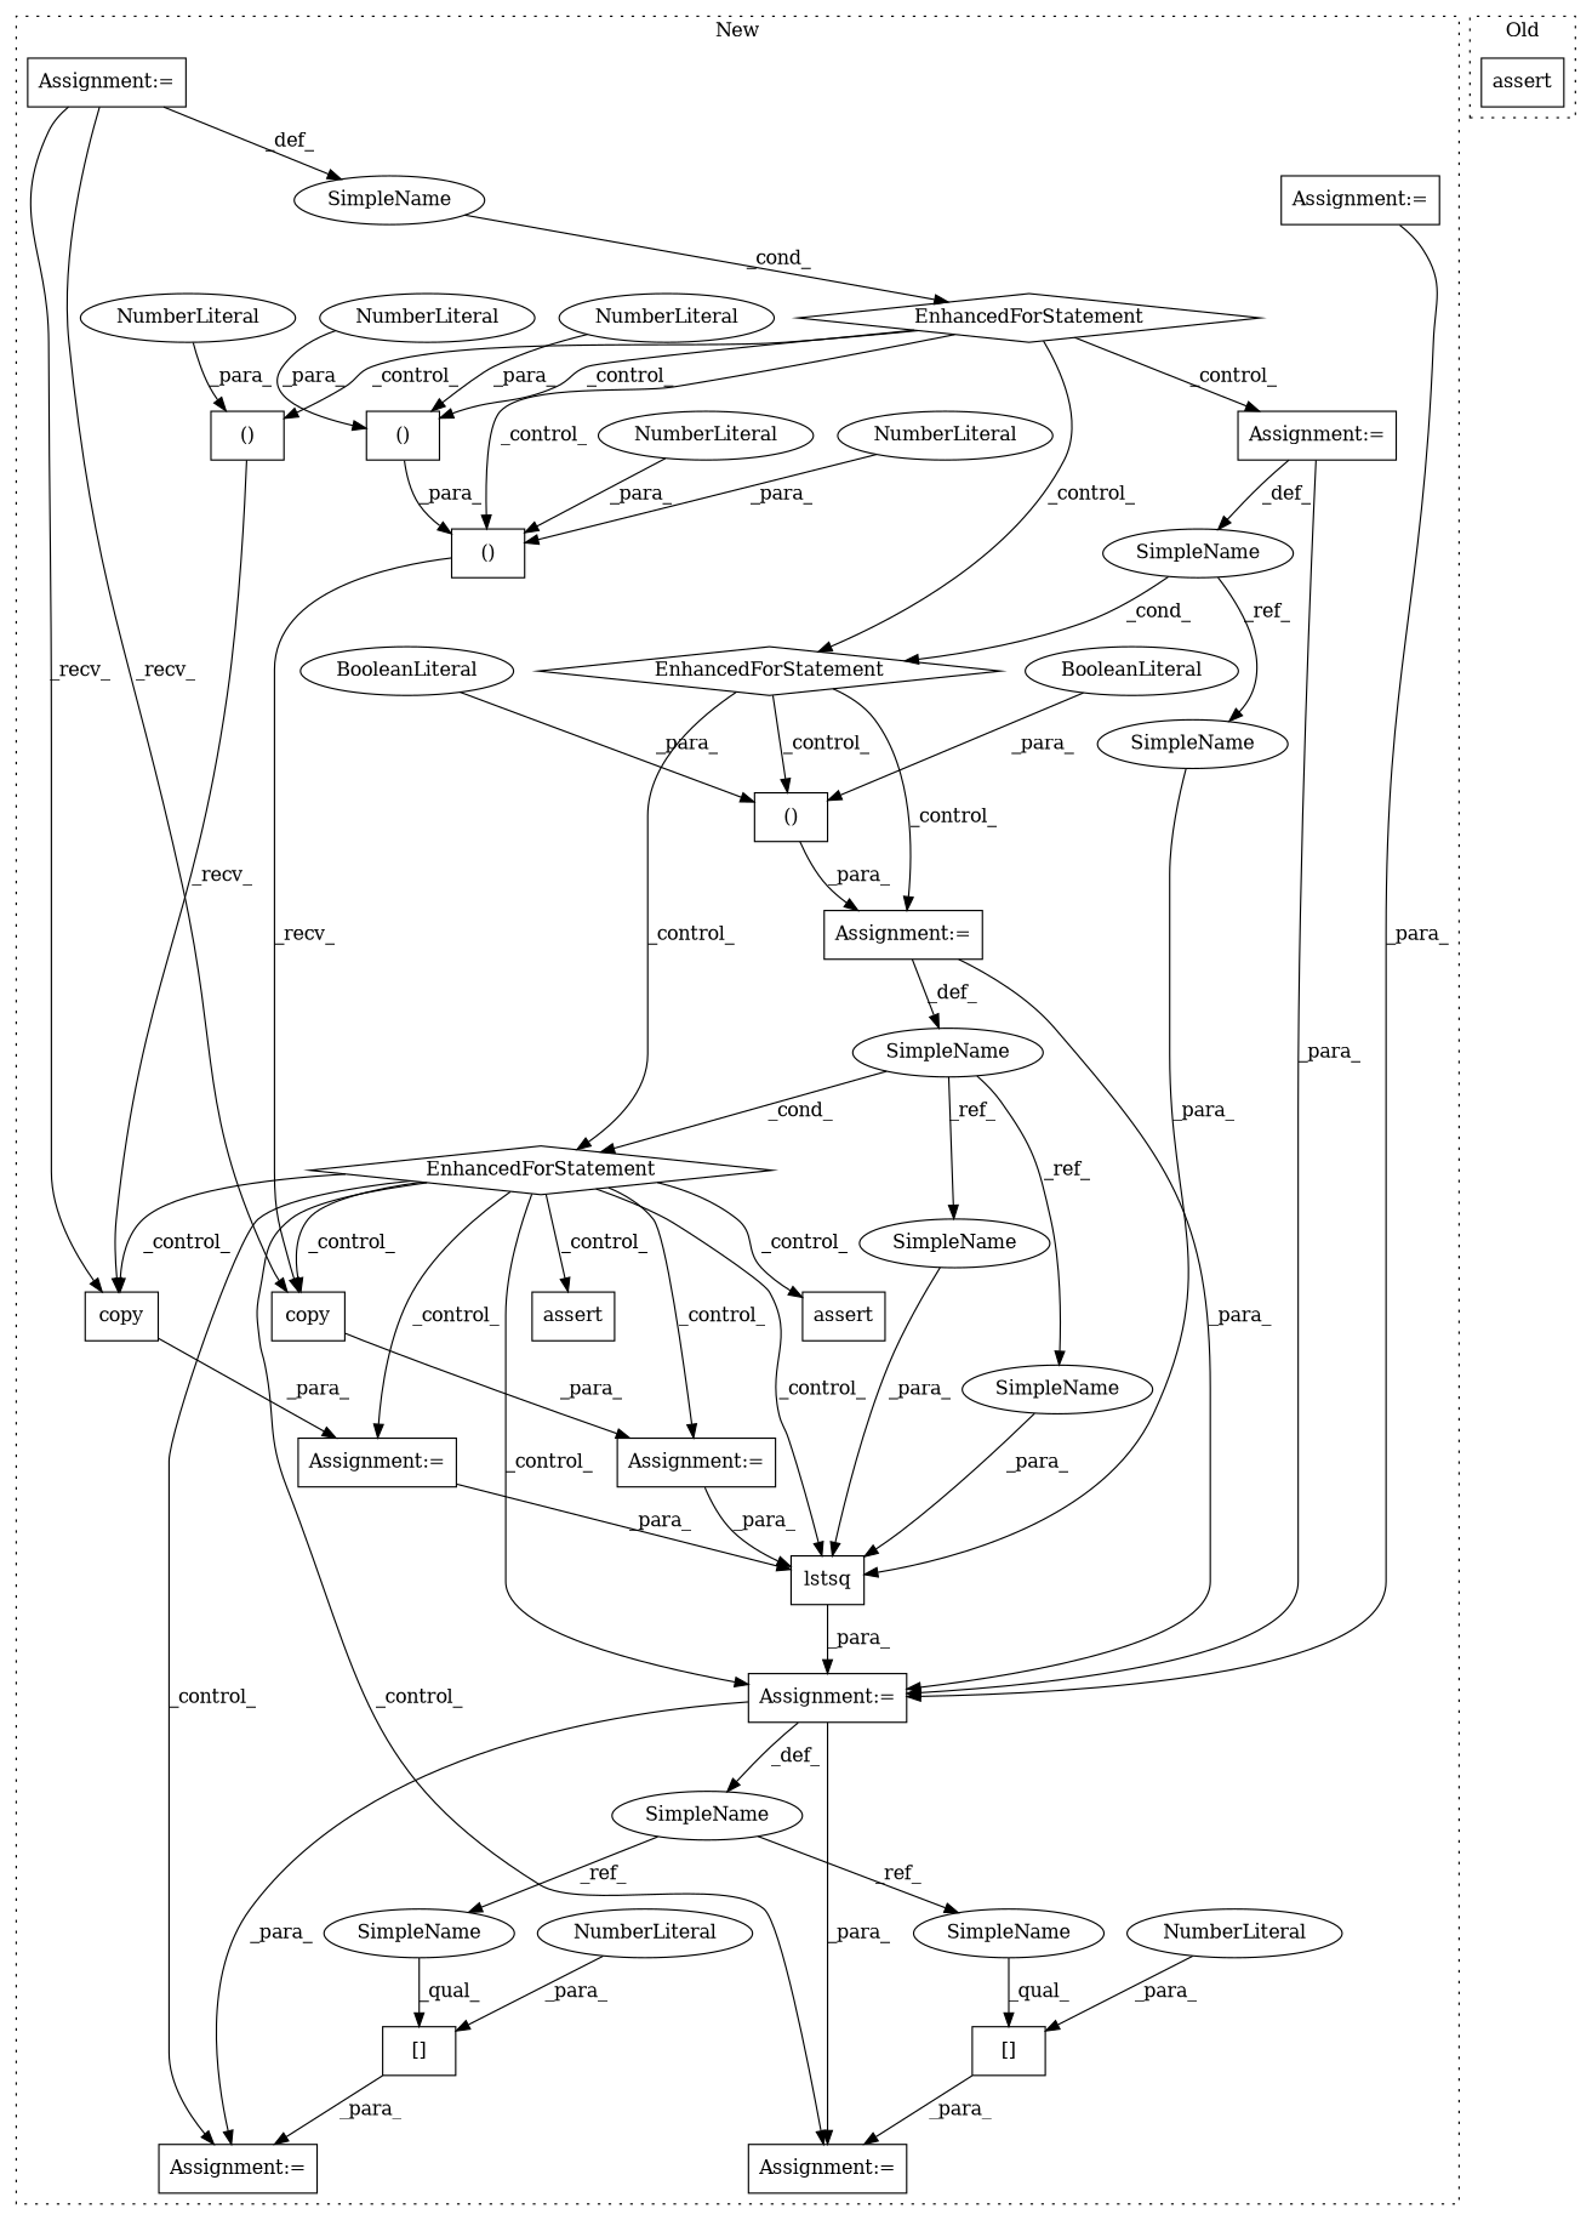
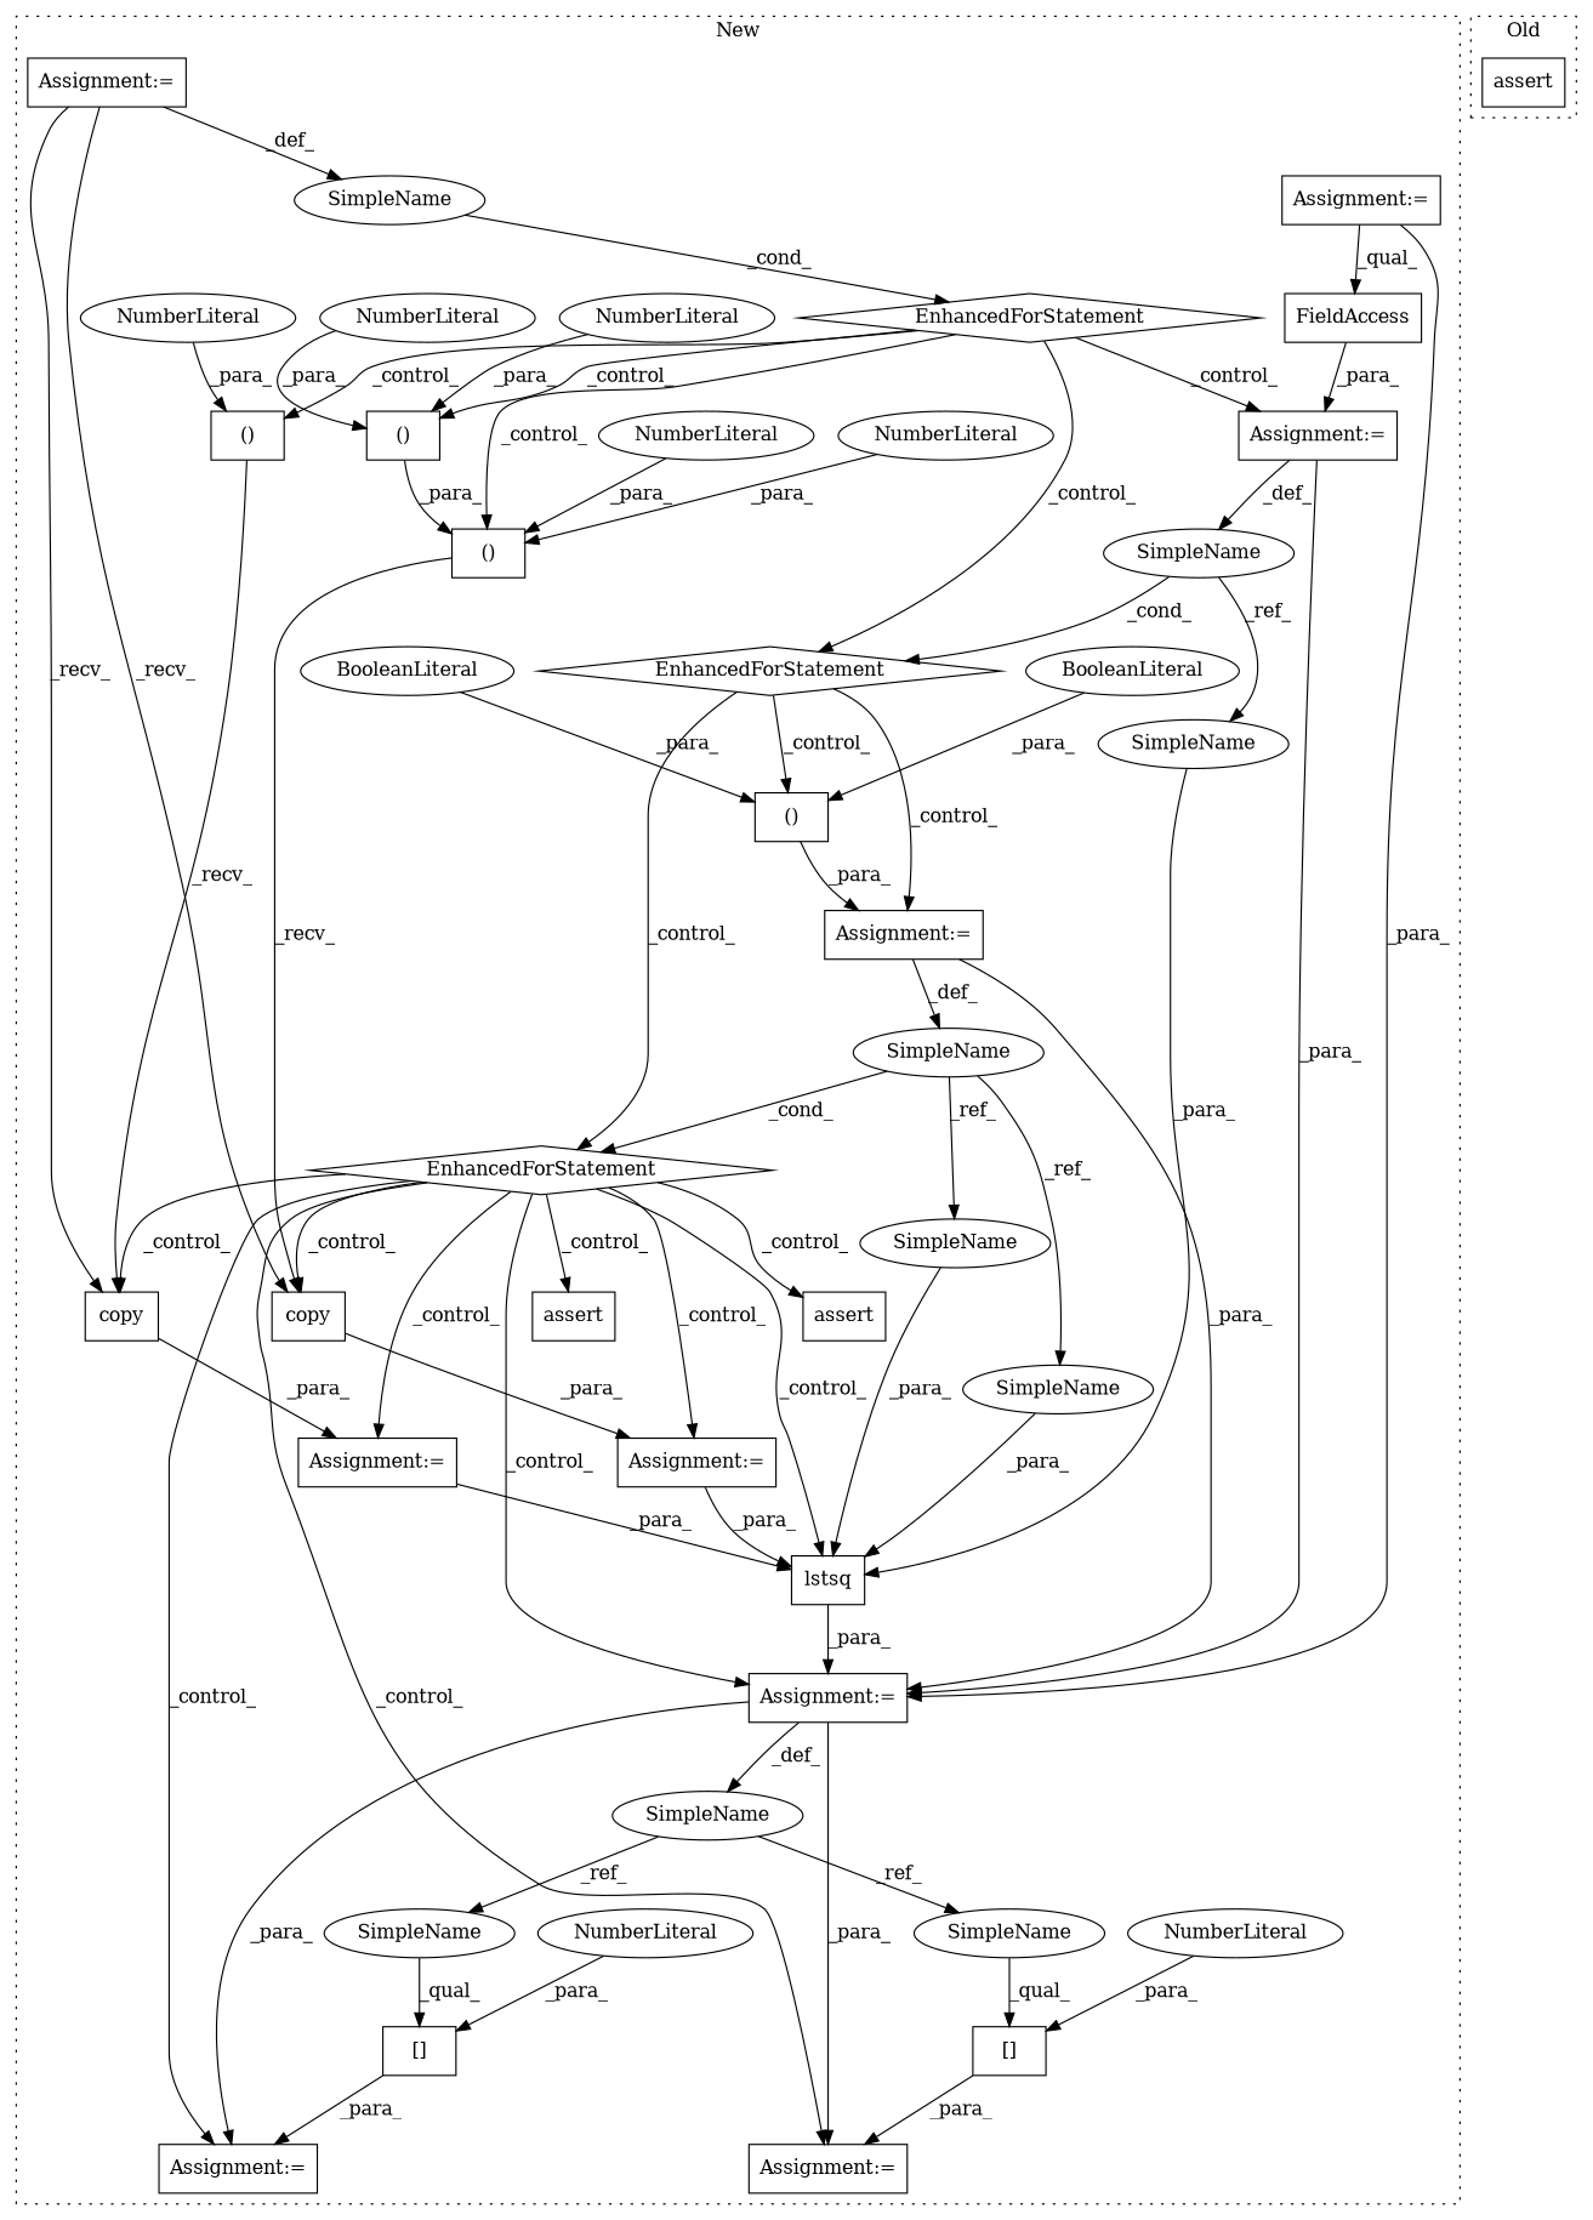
  digraph {
    node [a=7 l=1 s=28179 shape=box]
    n1 [a=32 l=6 label=copy s=28244]
    n2 [label="Assignment:=" s=28241]
    n3 [a=2 l="4,1" label="[]" s="28374,28379"]
    n4 [a=42 l=3 label=SimpleName s=28262 shape=ellipse]
    n5 [a=2 l="4,1" label="[]" s="28354,28359"]
    n6 [a=34 label=NumberLiteral s=28358 shape=ellipse]
    n7 [a=34 label=NumberLiteral s=28378 shape=ellipse]
    n8 [a=106 l=22 label="()"]
    n9 [a=70 l="53,2" label=EnhancedForStatement s="27693,27769" shape=diamond]
    n10 [a=9 l=5 label=BooleanLiteral s=28196 shape=ellipse]
    n11 [a=70 l="61,3" label=EnhancedForStatement s="28093,28201" shape=diamond]
    n12 [a=9 l=4 label=BooleanLiteral shape=ellipse]
    n13 [a=70 l="57,2" label=EnhancedForStatement s="27977,28081" shape=diamond]
    n14 [a=42 l=9 label=SimpleName s=28158 shape=ellipse]
    n15 [a=42 l=13 label=SimpleName s=28041 shape=ellipse]
    n16 [a=42 l=5 label=SimpleName s=27750 shape=ellipse]
    n17 [a=32 l="6,1" label=lstsq s="28266,28311"]
    n18 [a=32 l="16,1" label=assert s="28447,28594"]
    n19 [a=32 l=6 label=copy s=28221]
    n20 [l="57,2" label="Assignment:=" s="27977,28081"]
+   n21 [a=22 l=24 label=FieldAccess s=28057]
    n22 [label="Assignment:=" s=28218]
    n23 [label="Assignment:=" s=28353]
    n24 [label="Assignment:=" s=28373]
    n25 [label="Assignment:=" s=28265]
    n26 [l="61,3" label="Assignment:=" s="28093,28201"]
    n27 [l="53,2" label="Assignment:=" s="27693,27769"]
    n28 [a=106 l=15 label="()" s=27843]
    n29 [a=34 label=NumberLiteral s=27857 shape=ellipse]
    n30 [a=106 l=29 label="()" s=27932]
    n31 [a=34 label=NumberLiteral s=27843 shape=ellipse]
    n32 [a=106 l=89 label="()" s=27806]
    n33 [a=34 label=NumberLiteral s=27807 shape=ellipse]
    n34 [a=34 label=NumberLiteral s=27821 shape=ellipse]
    n35 [a=34 label=NumberLiteral s=27960 shape=ellipse]
    n36 [a=32 l="8,1" label=assert s="28392,28434"]
    n37 [l=9 label="Assignment:=" s=27615]
    n38 [a=42 l=9 label=SimpleName s=28302 shape=ellipse]
    n39 [a=42 l=9 label=SimpleName s=28292 shape=ellipse]
    n40 [a=42 l=13 label=SimpleName s=28278 shape=ellipse]
    n41 [a=42 l=3 label=SimpleName s=28374 shape=ellipse]
    n42 [a=42 l=3 label=SimpleName s=28354 shape=ellipse]
    n43 [a=32 l="20,1" label=assert s="26959,27013"]
    subgraph cluster_1 {
      label=New
      style=dotted
      n1
      n2
      n3
      n4
      n5
      n6
      n7
      n8
      n9
      n10
      n11
      n12
      n13
      n14
      n15
      n16
      n17
      n18
      n19
      n20
+     n21
      n22
      n23
      n24
      n25
      n26
      n27
      n28
      n29
      n30
      n31
      n32
      n33
      n34
      n35
      n36
      n37
      n38
      n39
      n40
      n41
      n42
    }
    subgraph cluster_2 {
      label=Old
      style=dotted
      n43
    }
    n1 -> n2 [label=_para_]
    n2 -> n17 [label=_para_]
    n3 -> n24 [label=_para_]
    n4 -> n41 [label=_ref_]
    n4 -> n42 [label=_ref_]
    n5 -> n23 [label=_para_]
    n6 -> n5 [label=_para_]
    n7 -> n3 [label=_para_]
    n8 -> n26 [label=_para_]
    n9 -> n13 [label=_control_]
    n9 -> n20 [label=_control_]
    n9 -> n28 [label=_control_]
    n9 -> n30 [label=_control_]
    n9 -> n32 [label=_control_]
    n10 -> n8 [label=_para_]
    n11 -> n1 [label=_control_]
    n11 -> n2 [label=_control_]
    n11 -> n17 [label=_control_]
    n11 -> n18 [label=_control_]
    n11 -> n19 [label=_control_]
    n11 -> n22 [label=_control_]
    n11 -> n23 [label=_control_]
    n11 -> n24 [label=_control_]
    n11 -> n25 [label=_control_]
    n11 -> n36 [label=_control_]
    n12 -> n8 [label=_para_]
    n13 -> n8 [label=_control_]
    n13 -> n11 [label=_control_]
    n13 -> n26 [label=_control_]
    n14 -> n11 [label=_cond_]
    n14 -> n38 [label=_ref_]
    n14 -> n39 [label=_ref_]
    n15 -> n13 [label=_cond_]
    n15 -> n40 [label=_ref_]
    n16 -> n9 [label=_cond_]
    n17 -> n25 [label=_para_]
    n19 -> n22 [label=_para_]
    n20 -> n15 [label=_def_]
    n20 -> n25 [label=_para_]
+   n21 -> n20 [label=_para_]
    n22 -> n17 [label=_para_]
    n25 -> n4 [label=_def_]
    n25 -> n23 [label=_para_]
    n25 -> n24 [label=_para_]
    n26 -> n14 [label=_def_]
    n26 -> n25 [label=_para_]
    n27 -> n1 [label=_recv_]
    n27 -> n16 [label=_def_]
    n27 -> n19 [label=_recv_]
    n28 -> n32 [label=_para_]
    n29 -> n28 [label=_para_]
    n30 -> n1 [label=_recv_]
    n31 -> n28 [label=_para_]
    n32 -> n19 [label=_recv_]
    n33 -> n32 [label=_para_]
    n34 -> n32 [label=_para_]
    n35 -> n30 [label=_para_]
+   n37 -> n21 [label=_qual_]
    n37 -> n25 [label=_para_]
    n38 -> n17 [label=_para_]
    n39 -> n17 [label=_para_]
    n40 -> n17 [label=_para_]
    n41 -> n3 [label=_qual_]
    n42 -> n5 [label=_qual_]
  }
